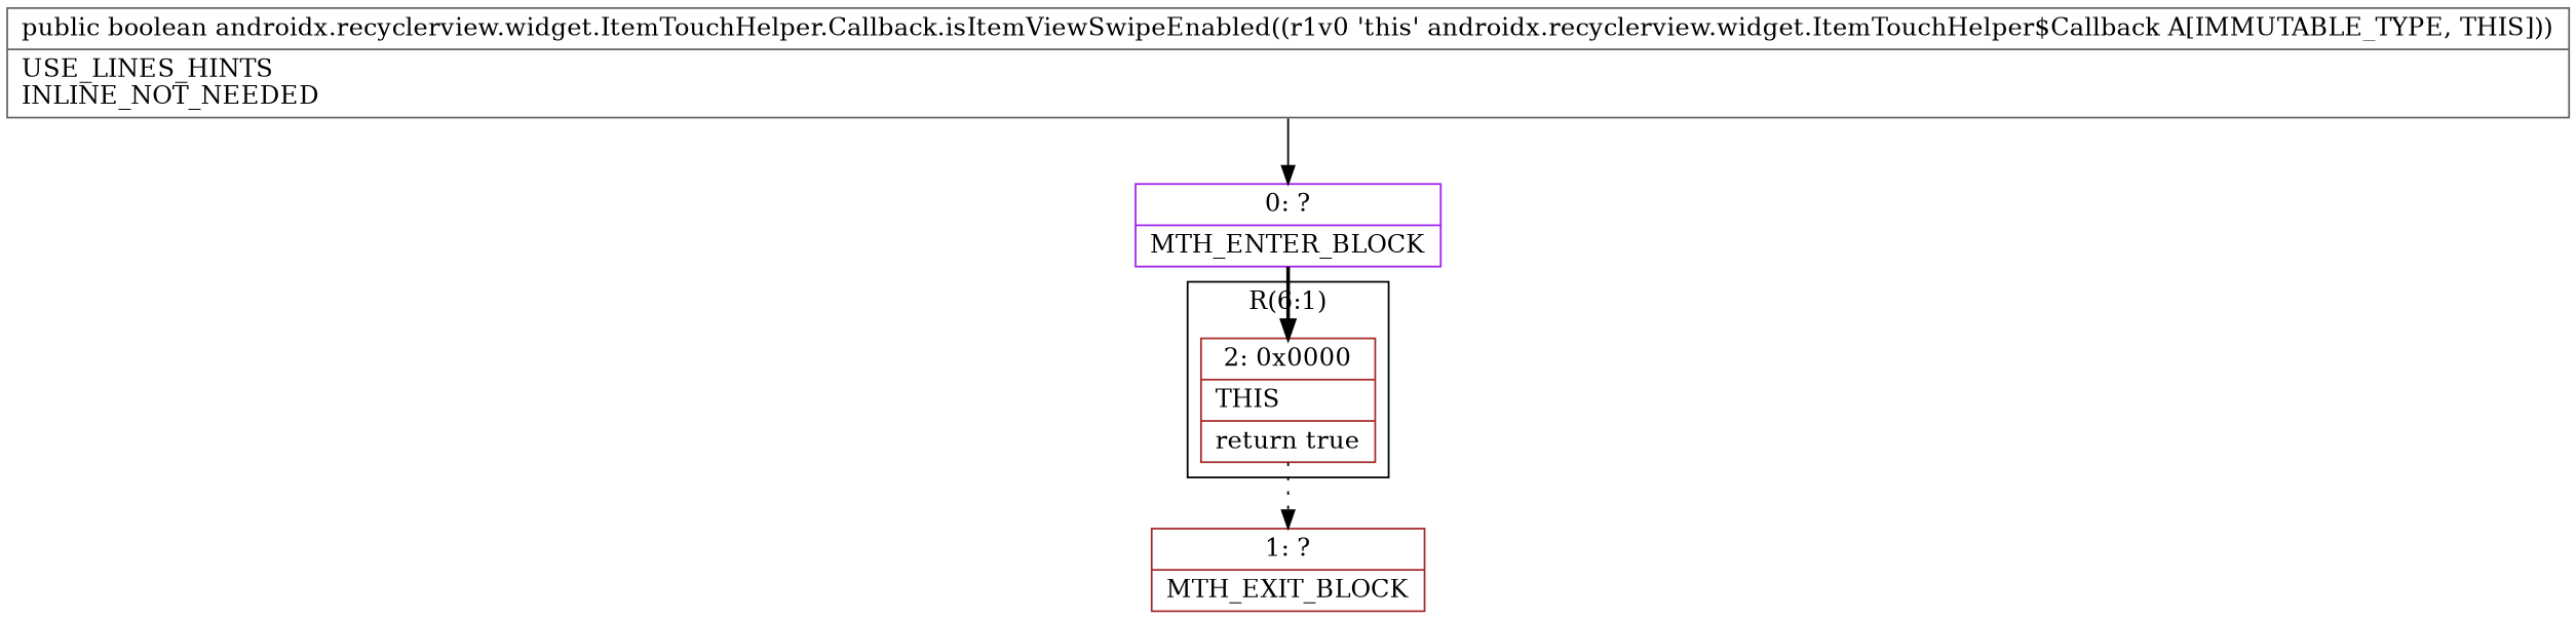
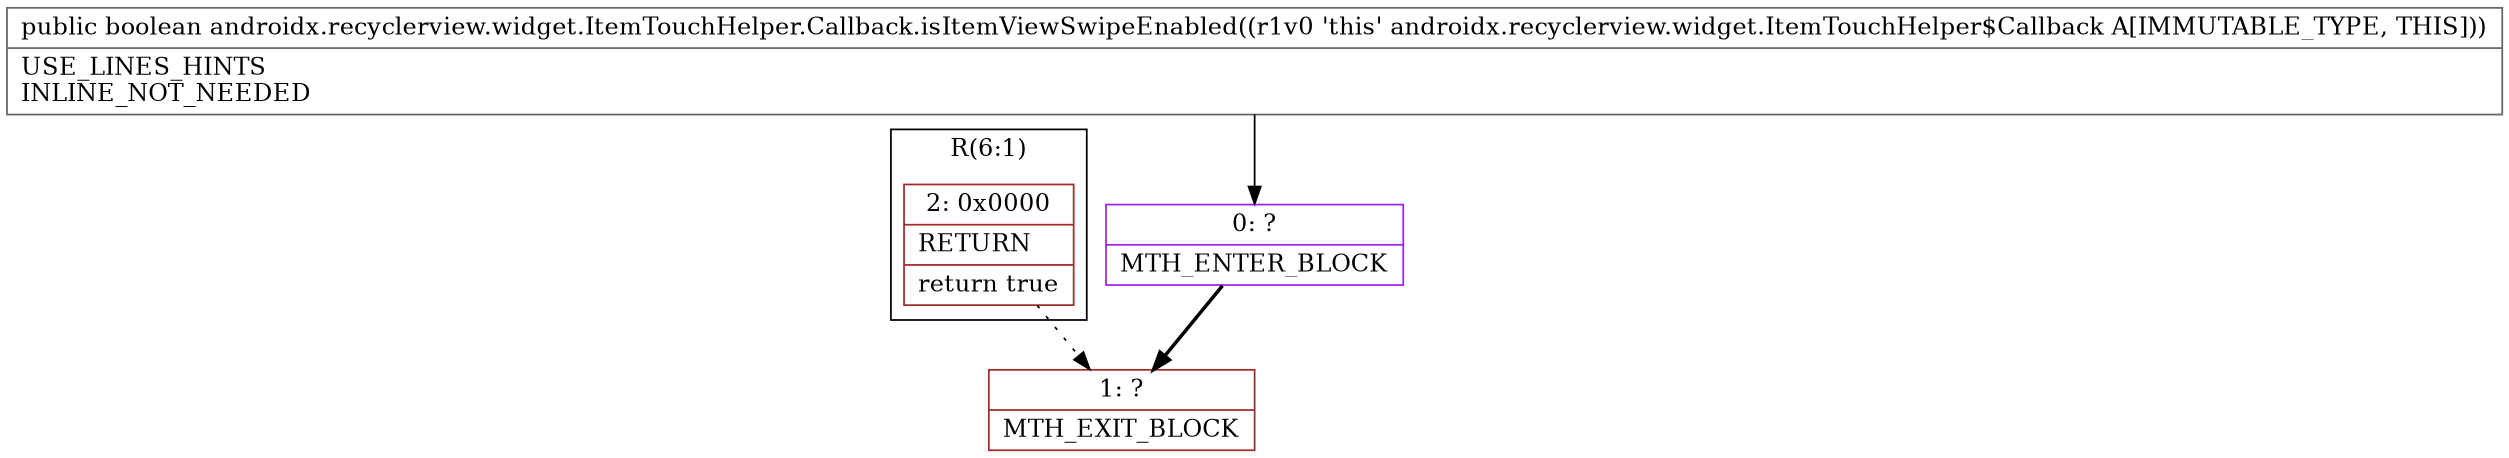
  digraph {
    node [color=brown shape=record]
-   n1 [label="{2\:\ 0x0000|THIS\l|return true\l}"]
+   n1 [label="{2\:\ 0x0000|RETURN\l|return true\l}"]
    n2 [label="{1\:\ ?|MTH_EXIT_BLOCK\l}"]
    n3 [color=purple label="{0\:\ ?|MTH_ENTER_BLOCK\l}"]
    n4 [color=gray40 label="{public boolean androidx.recyclerview.widget.ItemTouchHelper.Callback.isItemViewSwipeEnabled((r1v0 'this' androidx.recyclerview.widget.ItemTouchHelper$Callback A[IMMUTABLE_TYPE, THIS]))  | USE_LINES_HINTS\lINLINE_NOT_NEEDED\l}"]
    subgraph cluster_1 {
      label="R(6:1)"
      n1
    }
    n1 -> n2 [style=dotted]
-   n3 -> n1 [style=bold]
+   n3 -> n2 [style=bold]
    n4 -> n3 [style=solid]
  }
